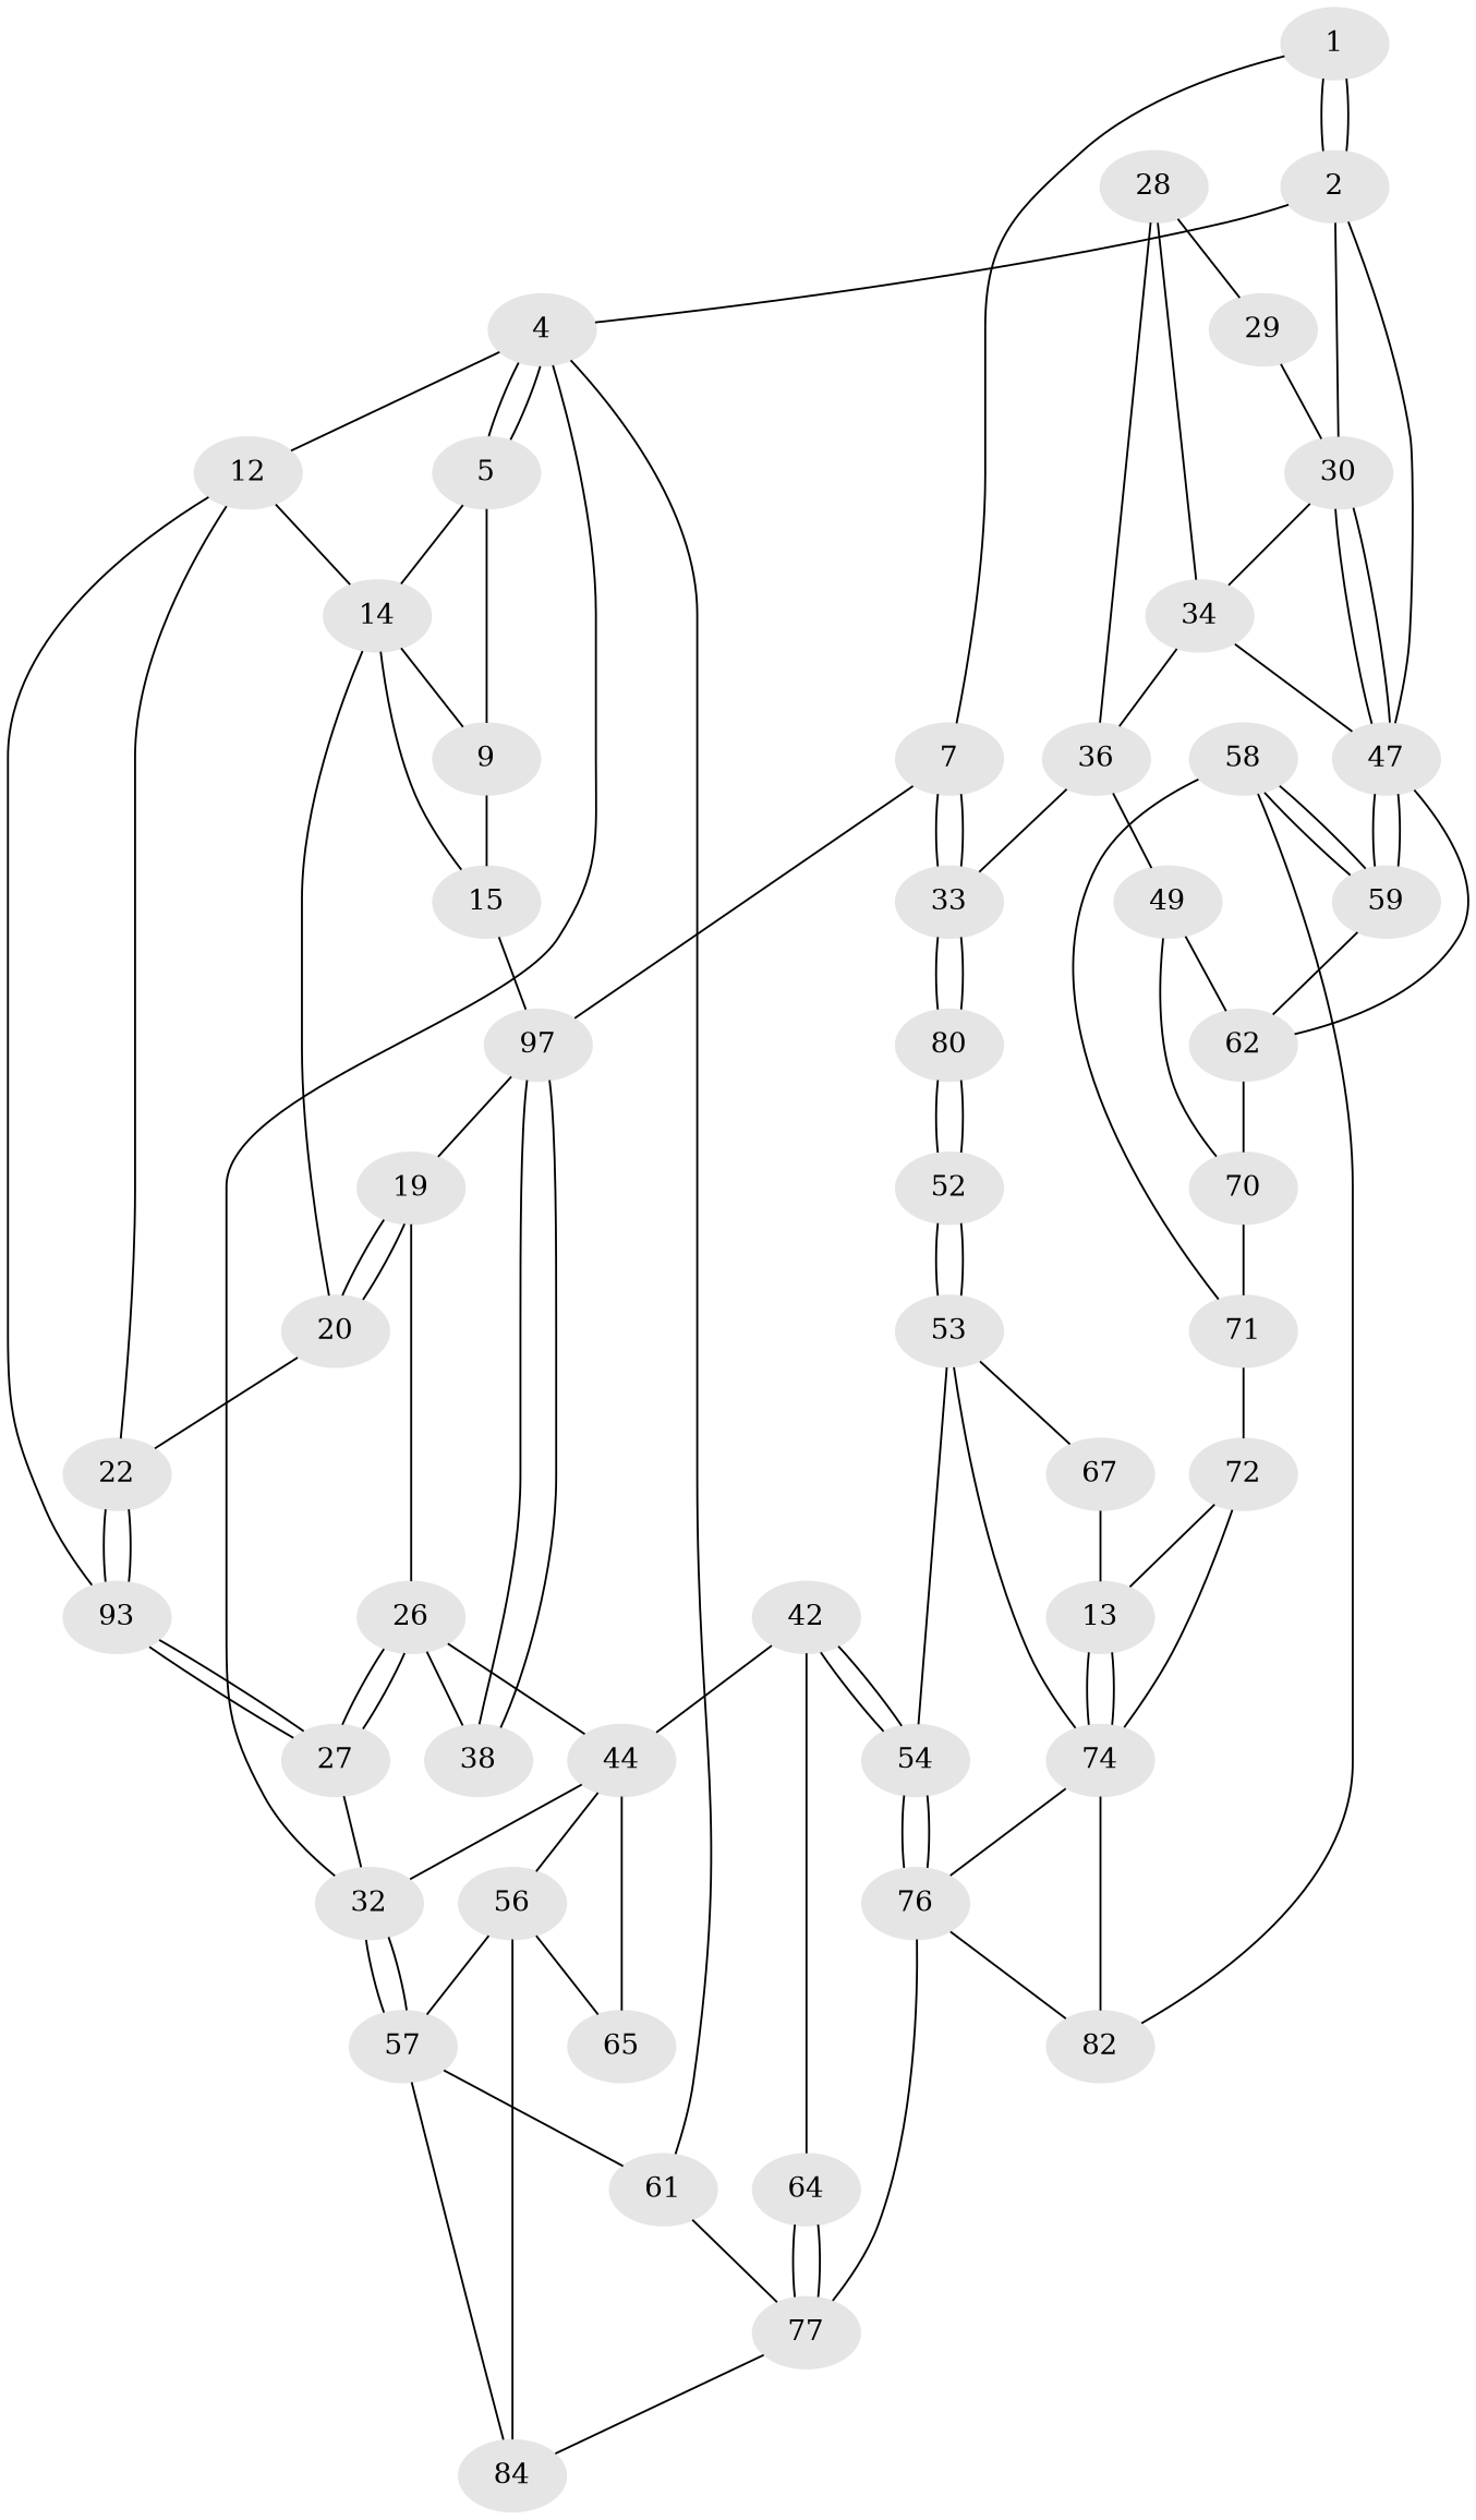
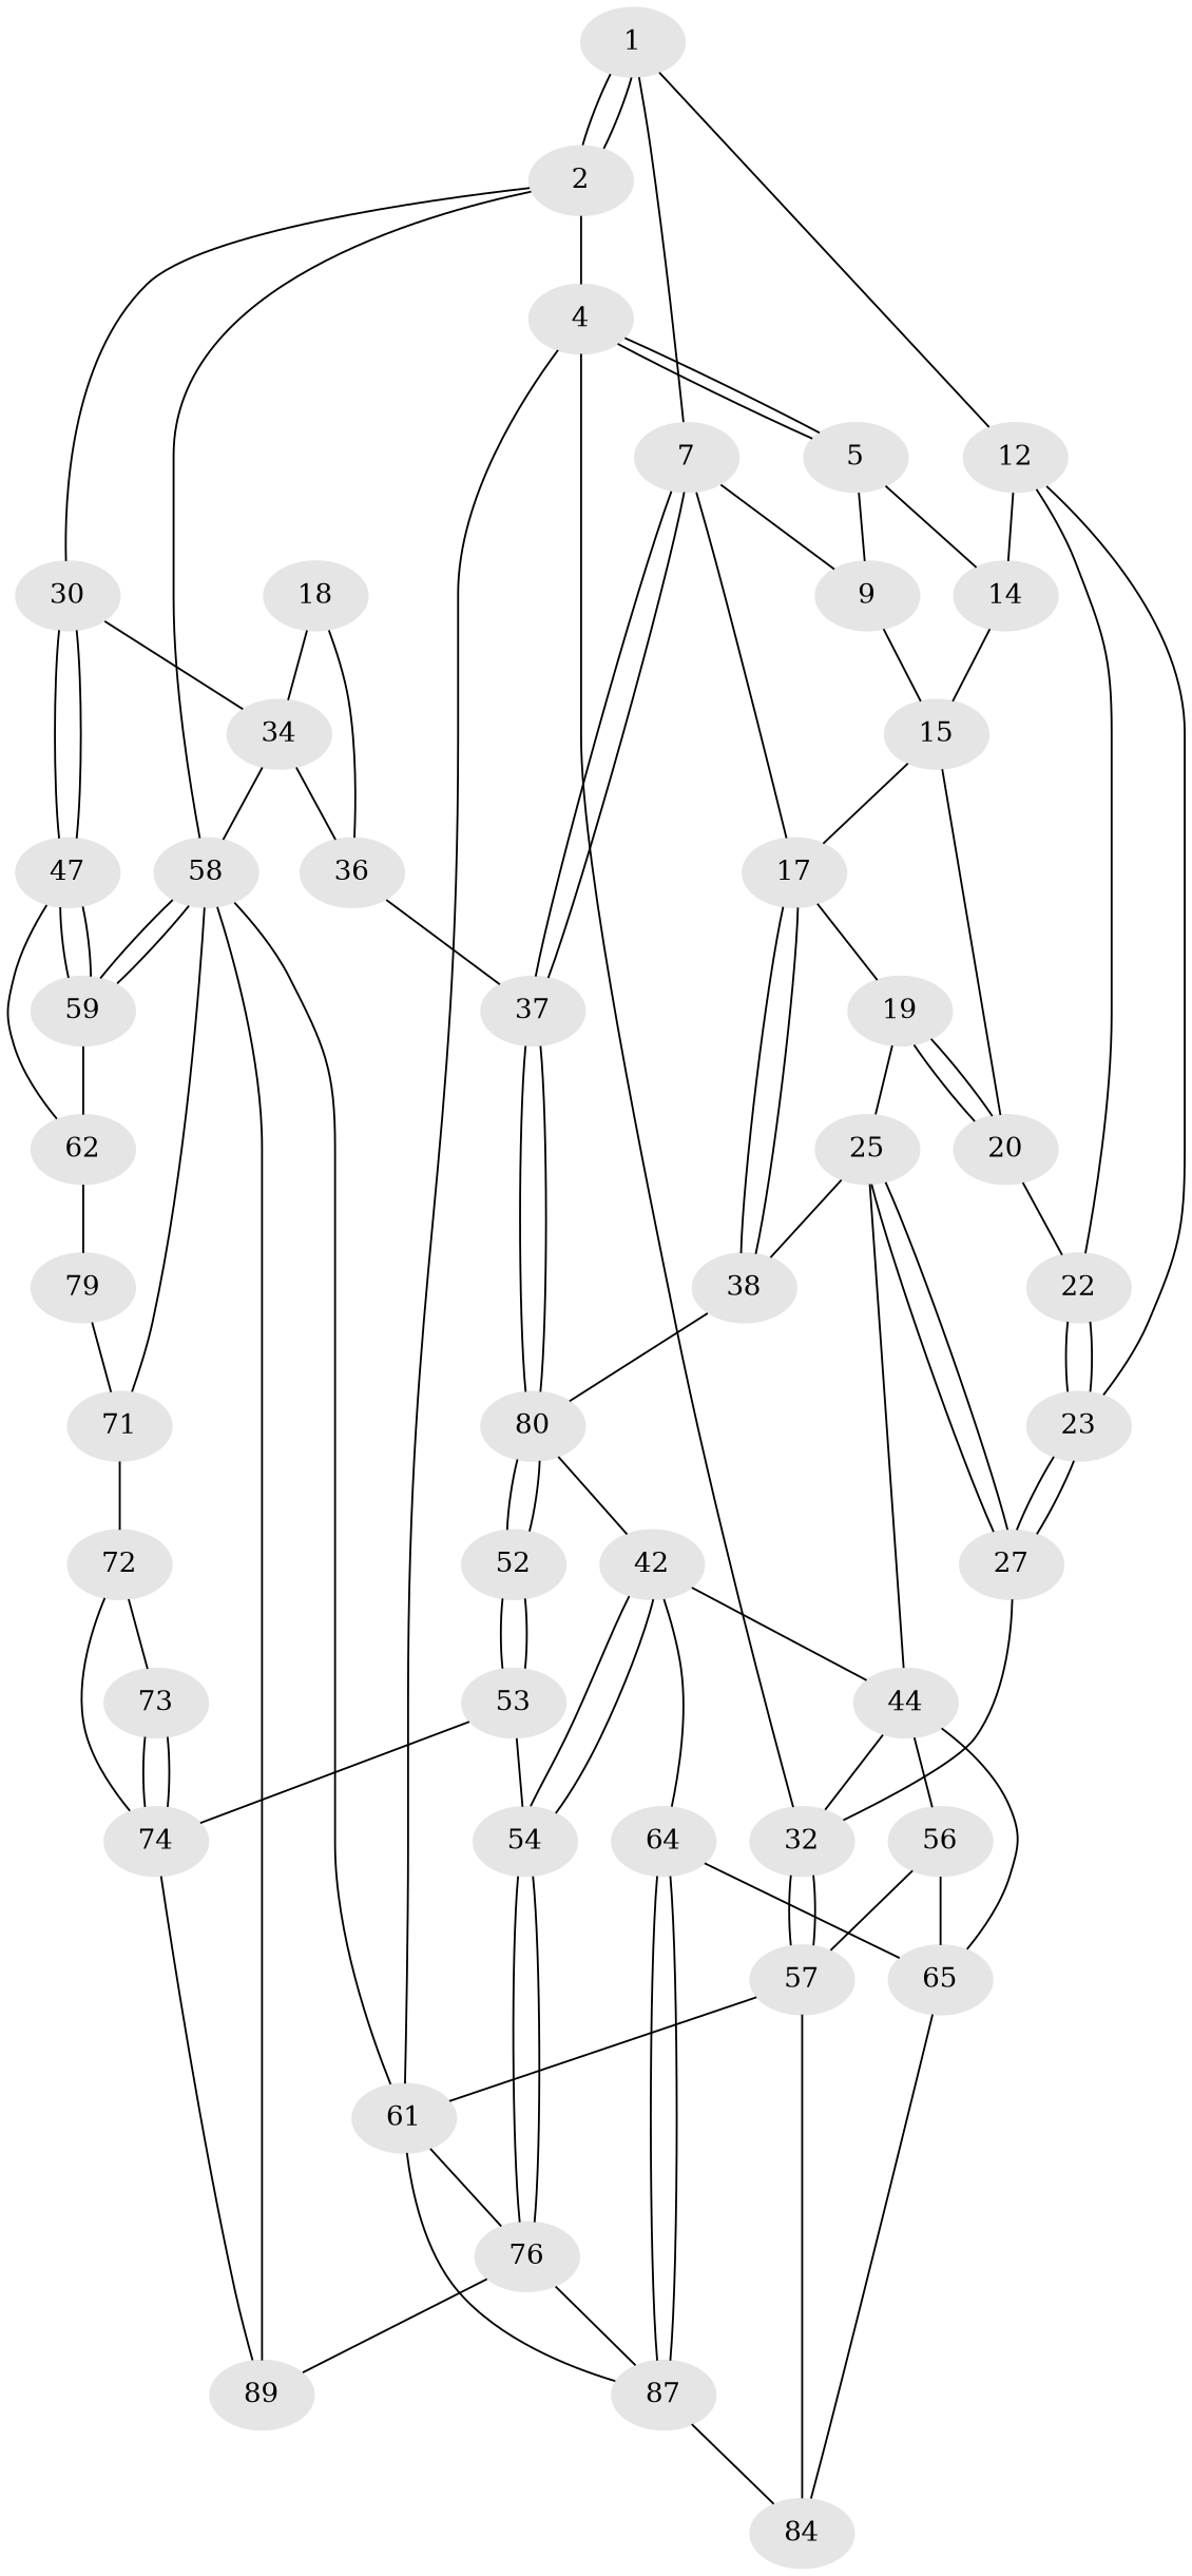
  graph {
    node [color=gray90 style=filled]
    1 [super="+6"]
    2 [super="+3"]
    7 [super="+8"]
    4 [super="+11"]
    30 [super="+31"]
    58 [super="+78"]
    9
-   17 [super="+18" label=97]
-   37 [label=33]
-   28 [super="+35"]
-   29
+   17 [super="+18"]
+   37
+   28 [super="+35" label=18]
    34 [super="+45"]
    36 [super="+46"]
    5 [super="+10"]
    12 [super="+13"]
    32 [super="+33"]
    61 [super="+86"]
    47 [super="+48"]
    59
    71 [super="+79"]
-   82
+   82 [label=89]
    14
    22
-   23 [super="+24" label=93]
+   23 [super="+24"]
    57 [super="+60"]
    76 [super="+83"]
-   77 [super="+85"]
+   77 [super="+85" label=87]
    15 [super="+16"]
    19 [super="+25"]
    38
    n31 [label=80 super="+41"]
    20 [super="+21"]
    27
-   26 [super="+39"]
+   26 [super="+39" label=25]
    44 [super="+55"]
    56
    65 [super="+81"]
-   49 [super="+63"]
    62 [super="+66"]
    84
-   70
+   70 [label=79]
    42 [super="+43"]
    52
    54
    64
    53 [super="+68"]
-   67 [super="+69"]
-   73 [label=13]
+   73
    74 [super="+75"]
    72 [super="+80"]
    1 -- 2
    1 -- 2
    1 -- 7
    2 -- 4
    2 -- 30
-   2 -- 47
-   14 -- 9
+   2 -- 58
+   7 -- 9
    7 -- 17
    7 -- 37
    7 -- 37
    4 -- 5
    4 -- 5
-   4 -- 12
+   1 -- 12
    4 -- 32
    4 -- 61
    30 -- 34
    30 -- 47
    30 -- 47
+   58 -- 61
    58 -- 59
    58 -- 59
    58 -- 71
    58 -- 82
    9 -- 15
    17 -- 19
    17 -- 38
    17 -- 38
    37 -- n31
    37 -- n31
-   28 -- 29
    28 -- 34
    28 -- 36
-   29 -- 30
    34 -- 36
-   34 -- 47
+   34 -- 58
    36 -- 37
-   36 -- 49
    5 -- 9
    5 -- 14
    12 -- 14
    12 -- 22
    12 -- 23
    32 -- 57
    32 -- 57
-   74 -- 76
+   61 -- 76
    61 -- 77
    47 -- 59
    47 -- 59
    47 -- 62
    59 -- 62
    71 -- 72 [weight=2]
    14 -- 15
    22 -- 23
    22 -- 23
    23 -- 27
    23 -- 27
    57 -- 61
    57 -- 84
    76 -- 82
    76 -- 77
    77 -- 84
    15 -- 17
-   14 -- 20
+   15 -- 20
    19 -- 20 [weight=2]
    19 -- 20
    19 -- 26
+   38 -- n31
+   n31 -- 42
    n31 -- 52
    n31 -- 52
    20 -- 22
    27 -- 32
    26 -- 38
    26 -- 27
    26 -- 27
    26 -- 44
    44 -- 32
    44 -- 56
    44 -- 65
    56 -- 57
    56 -- 65
-   56 -- 84
-   49 -- 62
-   49 -- 70
+   65 -- 84
    62 -- 70
    70 -- 71
    42 -- 44
    42 -- 54
    42 -- 54
    42 -- 64
    52 -- 53
    52 -- 53
    54 -- 76
    54 -- 76
    64 -- 77
    64 -- 77
+   64 -- 65
    53 -- 54
-   53 -- 67
    53 -- 74
-   67 -- 73
    73 -- 74
    73 -- 74
    74 -- 82
    72 -- 73
    72 -- 74
  }
